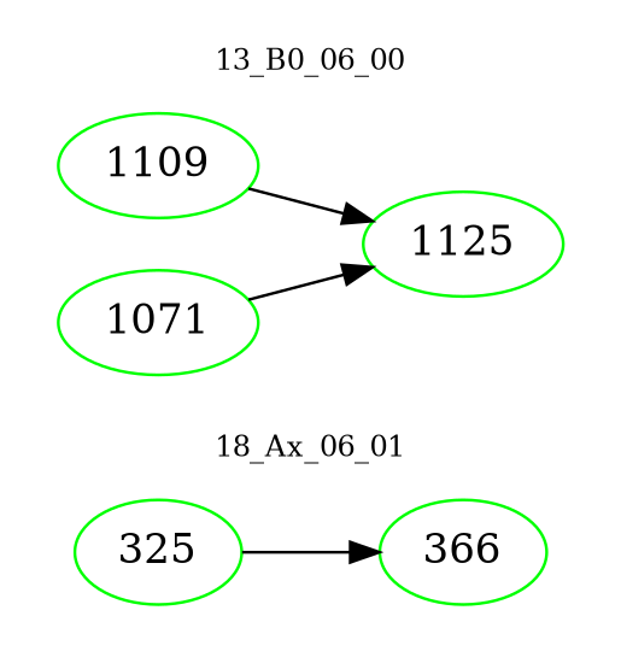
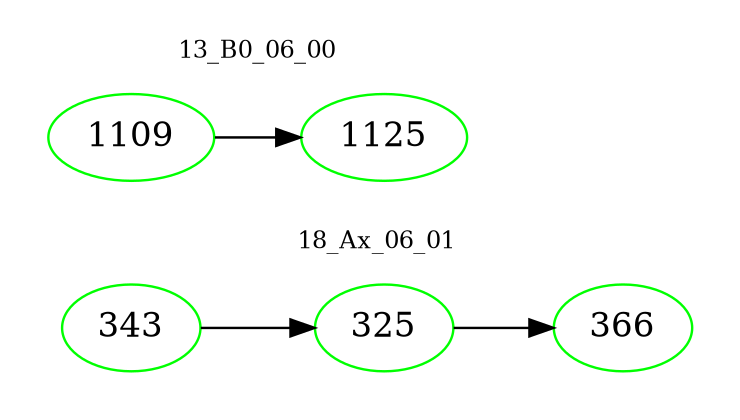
  digraph {
    rankdir=LR
    node [color=green]
    edge [color=black]
+   n1 [label=343]
    n2 [label=325]
    n3 [label=366]
    n4 [label=1109]
-   n5 [label=1071]
    n6 [label=1125]
    subgraph cluster_1 {
      color=white
      fontsize=10
      label="18_Ax_06_01"
+     n1
      n2
      n3
    }
    subgraph cluster_2 {
      color=white
      fontsize=10
      label="13_B0_06_00"
      n4
-     n5
      n6
    }
+   n1 -> n2
    n2 -> n3
    n4 -> n6
-   n5 -> n6
  }
